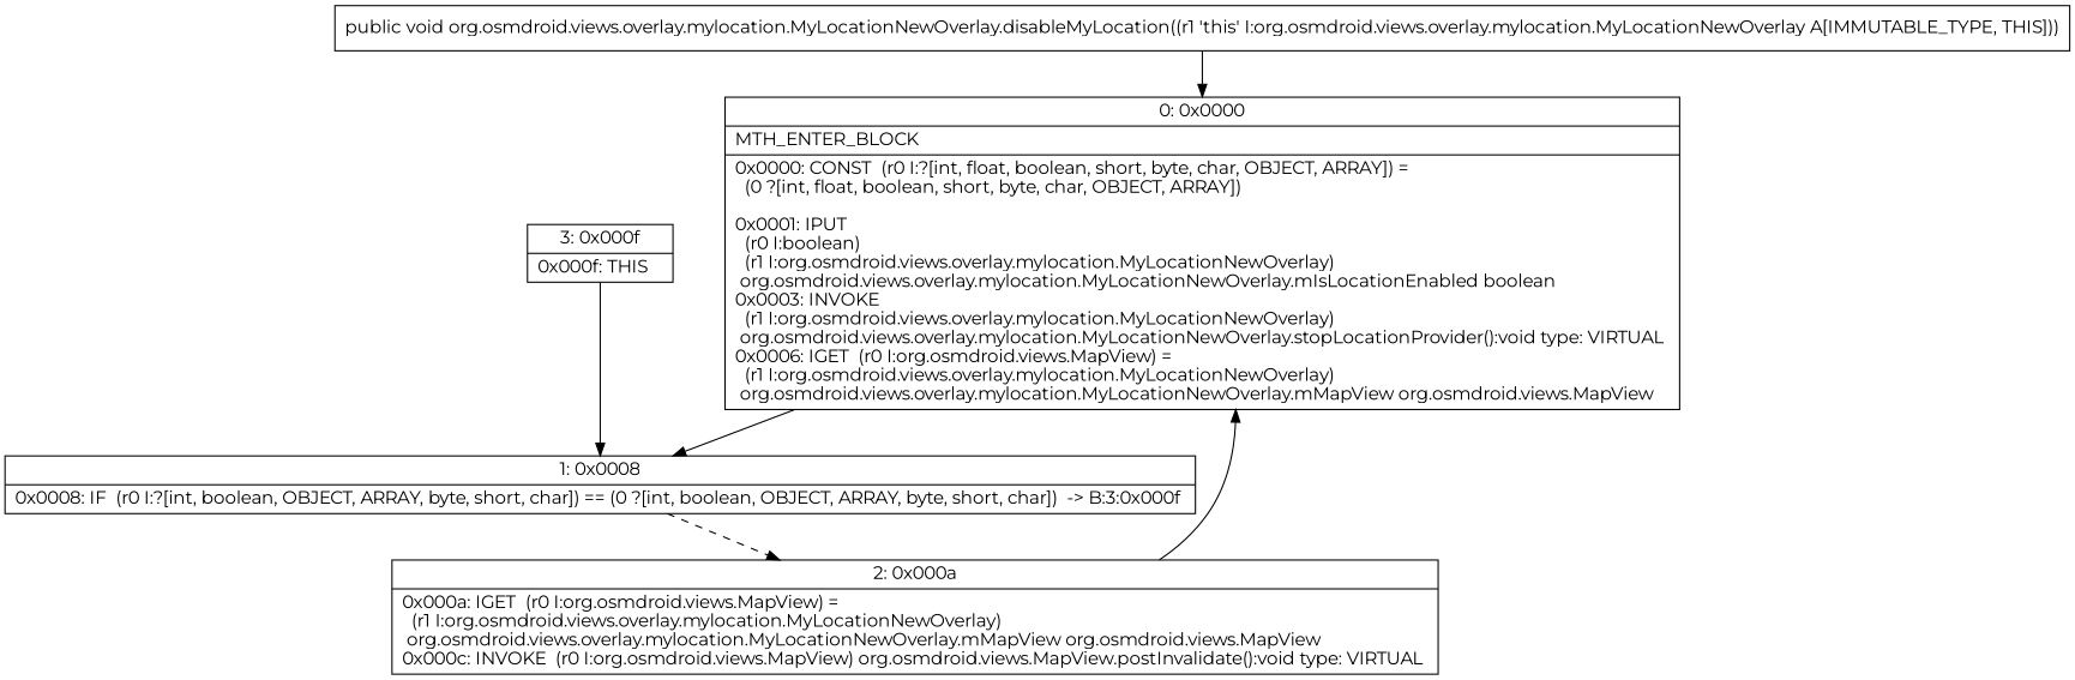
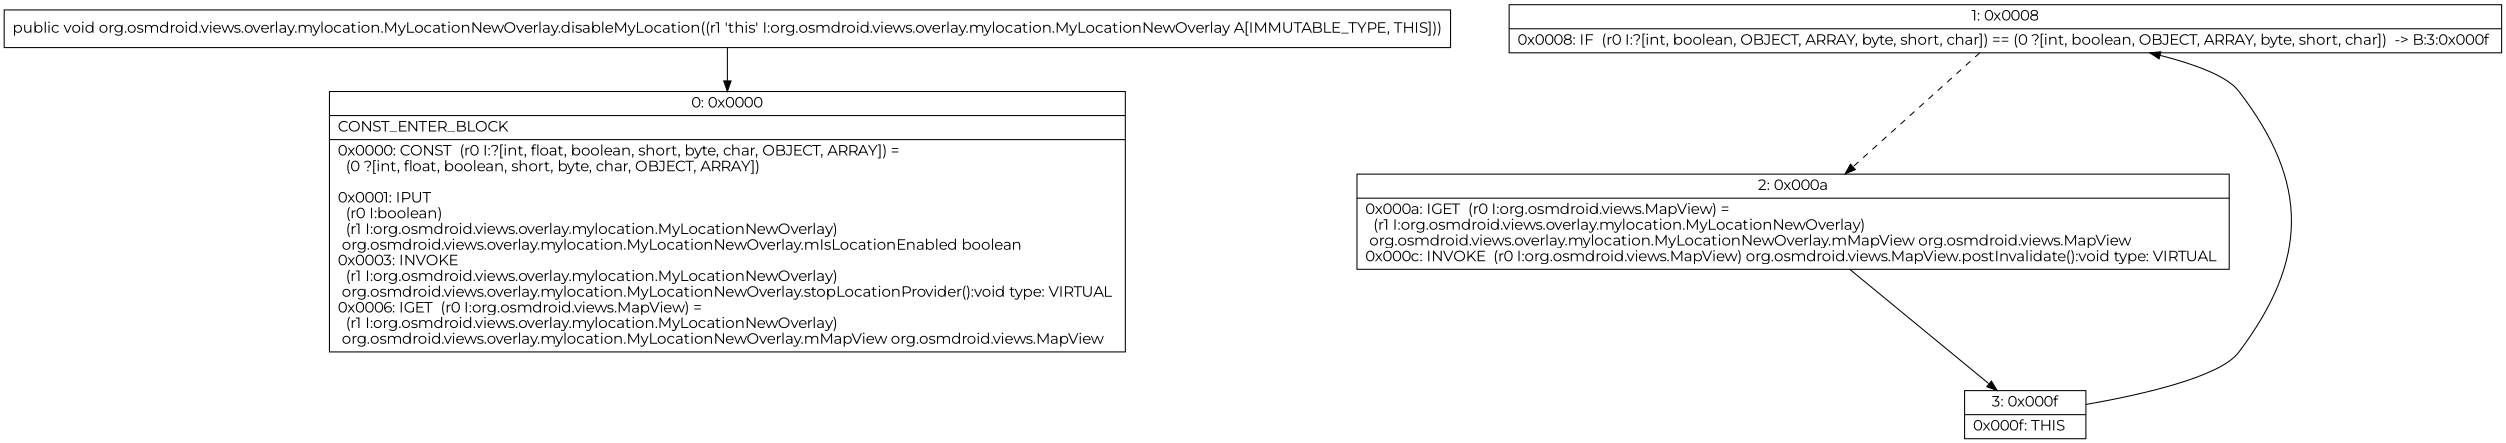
  digraph {
    fontname=Montserrat
    node [fontname=Montserrat shape=record]
    edge [fontname=Montserrat]
-   n1 [label="{0\:\ 0x0000|MTH_ENTER_BLOCK\l|0x0000: CONST  (r0 I:?[int, float, boolean, short, byte, char, OBJECT, ARRAY]) = \l  (0 ?[int, float, boolean, short, byte, char, OBJECT, ARRAY])\l \l0x0001: IPUT  \l  (r0 I:boolean)\l  (r1 I:org.osmdroid.views.overlay.mylocation.MyLocationNewOverlay)\l org.osmdroid.views.overlay.mylocation.MyLocationNewOverlay.mIsLocationEnabled boolean \l0x0003: INVOKE  \l  (r1 I:org.osmdroid.views.overlay.mylocation.MyLocationNewOverlay)\l org.osmdroid.views.overlay.mylocation.MyLocationNewOverlay.stopLocationProvider():void type: VIRTUAL \l0x0006: IGET  (r0 I:org.osmdroid.views.MapView) = \l  (r1 I:org.osmdroid.views.overlay.mylocation.MyLocationNewOverlay)\l org.osmdroid.views.overlay.mylocation.MyLocationNewOverlay.mMapView org.osmdroid.views.MapView \l}"]
+   n1 [label="{0\:\ 0x0000|CONST_ENTER_BLOCK\l|0x0000: CONST  (r0 I:?[int, float, boolean, short, byte, char, OBJECT, ARRAY]) = \l  (0 ?[int, float, boolean, short, byte, char, OBJECT, ARRAY])\l \l0x0001: IPUT  \l  (r0 I:boolean)\l  (r1 I:org.osmdroid.views.overlay.mylocation.MyLocationNewOverlay)\l org.osmdroid.views.overlay.mylocation.MyLocationNewOverlay.mIsLocationEnabled boolean \l0x0003: INVOKE  \l  (r1 I:org.osmdroid.views.overlay.mylocation.MyLocationNewOverlay)\l org.osmdroid.views.overlay.mylocation.MyLocationNewOverlay.stopLocationProvider():void type: VIRTUAL \l0x0006: IGET  (r0 I:org.osmdroid.views.MapView) = \l  (r1 I:org.osmdroid.views.overlay.mylocation.MyLocationNewOverlay)\l org.osmdroid.views.overlay.mylocation.MyLocationNewOverlay.mMapView org.osmdroid.views.MapView \l}"]
    n2 [label="{1\:\ 0x0008|0x0008: IF  (r0 I:?[int, boolean, OBJECT, ARRAY, byte, short, char]) == (0 ?[int, boolean, OBJECT, ARRAY, byte, short, char])  \-\> B:3:0x000f \l}"]
    n3 [label="{2\:\ 0x000a|0x000a: IGET  (r0 I:org.osmdroid.views.MapView) = \l  (r1 I:org.osmdroid.views.overlay.mylocation.MyLocationNewOverlay)\l org.osmdroid.views.overlay.mylocation.MyLocationNewOverlay.mMapView org.osmdroid.views.MapView \l0x000c: INVOKE  (r0 I:org.osmdroid.views.MapView) org.osmdroid.views.MapView.postInvalidate():void type: VIRTUAL \l}"]
    n4 [label="{3\:\ 0x000f|0x000f: THIS   \l}"]
    n5 [label="{public void org.osmdroid.views.overlay.mylocation.MyLocationNewOverlay.disableMyLocation((r1 'this' I:org.osmdroid.views.overlay.mylocation.MyLocationNewOverlay A[IMMUTABLE_TYPE, THIS])) }"]
-   n1 -> n2
    n2 -> n3 [style=dashed]
-   n3 -> n1
+   n3 -> n4
    n4 -> n2
    n5 -> n1
  }
